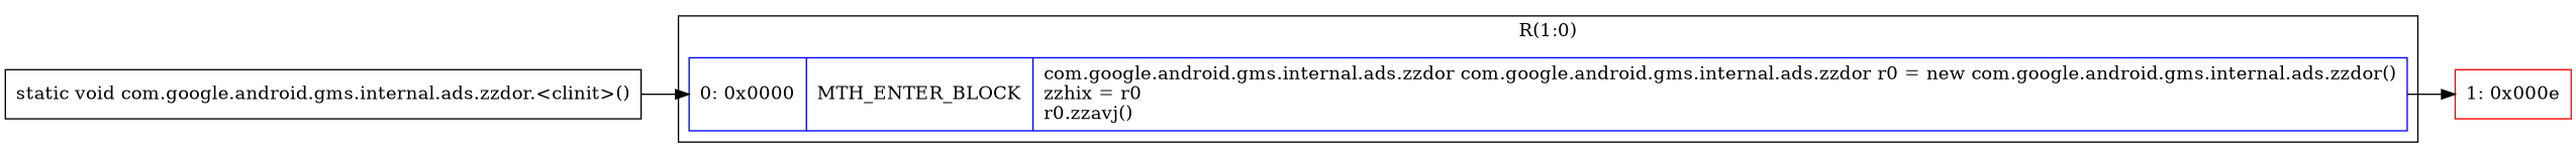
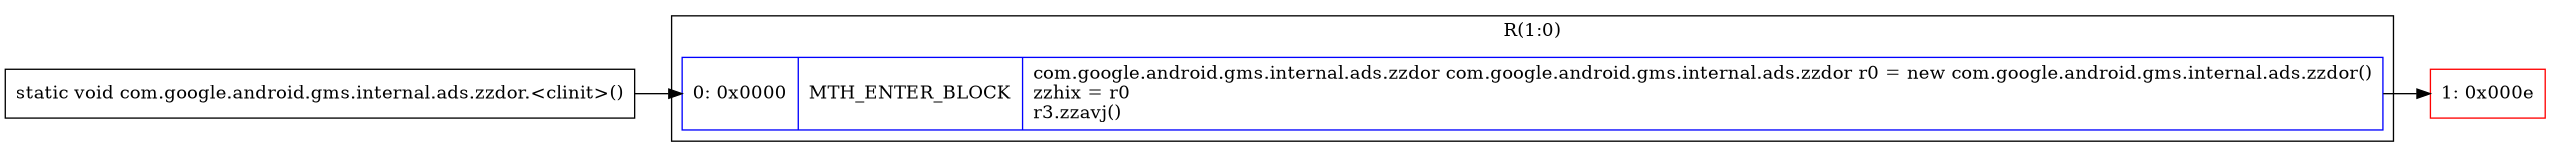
  digraph {
    rankdir=LR
    node [shape=record]
-   n1 [color=blue label="{0\:\ 0x0000|MTH_ENTER_BLOCK\l|com.google.android.gms.internal.ads.zzdor com.google.android.gms.internal.ads.zzdor r0 = new com.google.android.gms.internal.ads.zzdor()\lzzhix = r0\lr0.zzavj()\l}"]
+   n1 [color=blue label="{0\:\ 0x0000|MTH_ENTER_BLOCK\l|com.google.android.gms.internal.ads.zzdor com.google.android.gms.internal.ads.zzdor r0 = new com.google.android.gms.internal.ads.zzdor()\lzzhix = r0\lr3.zzavj()\l}"]
    n2 [color=red label="{1\:\ 0x000e}"]
    n3 [label="{static void com.google.android.gms.internal.ads.zzdor.\<clinit\>() }"]
    subgraph cluster_1 {
      label="R(1:0)"
      n1
    }
    n1 -> n2
    n3 -> n1
  }
